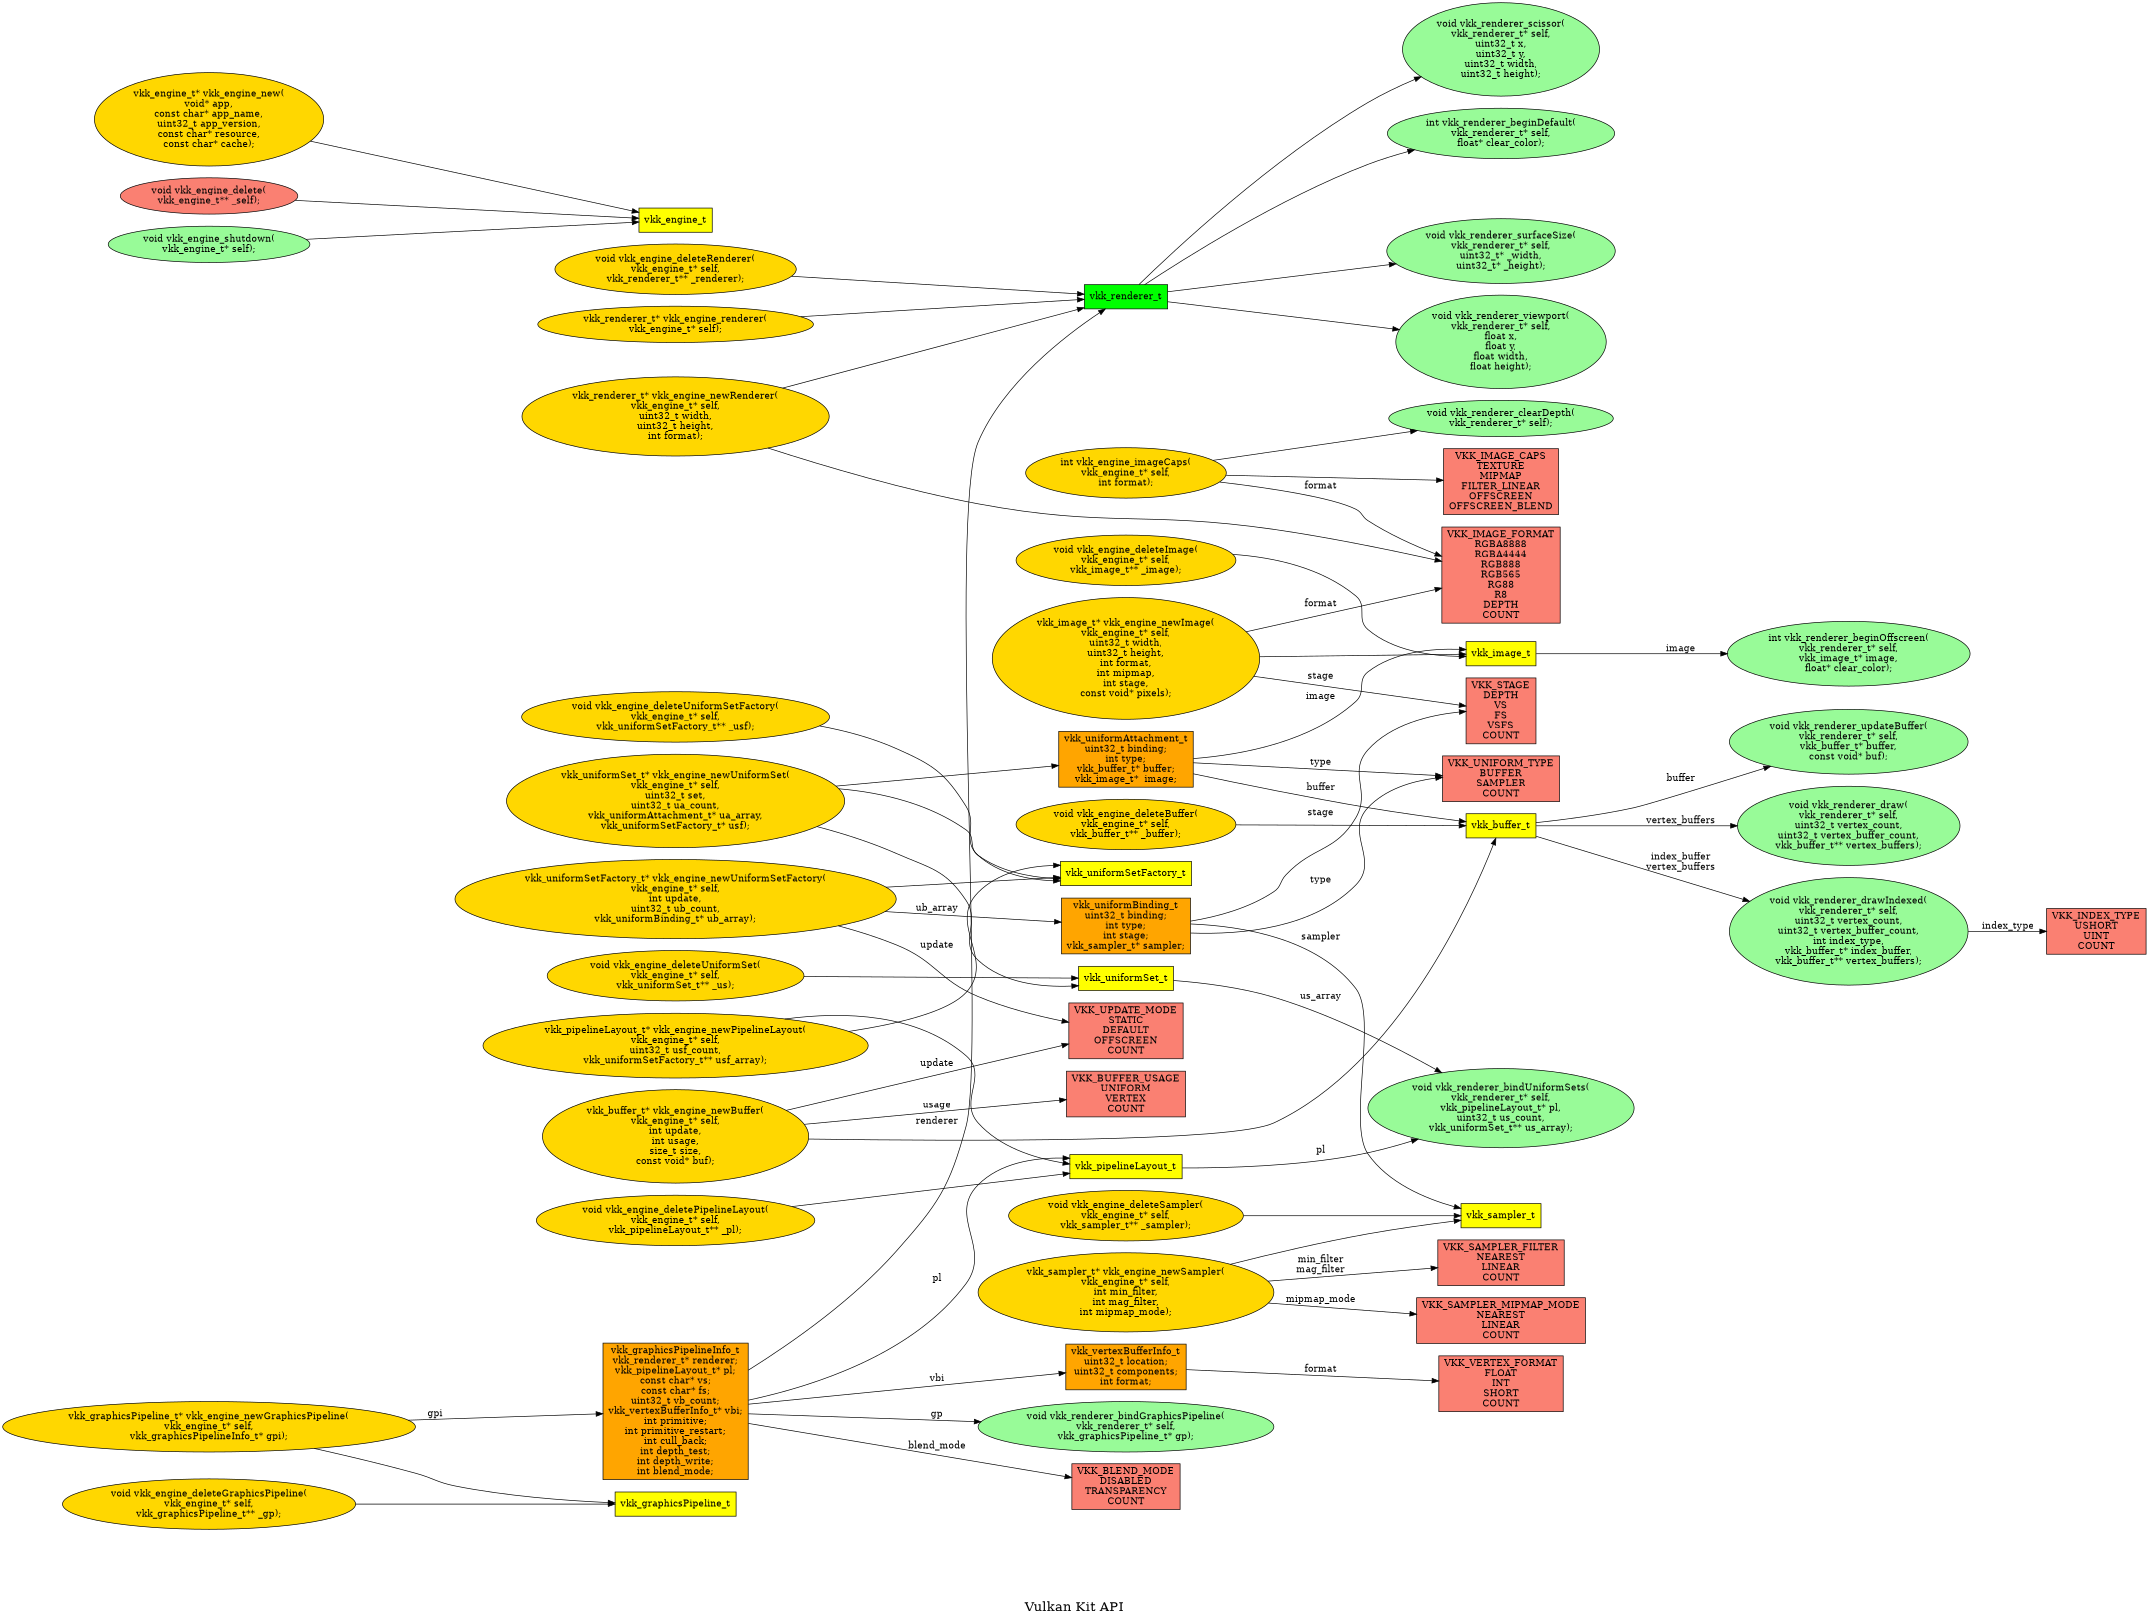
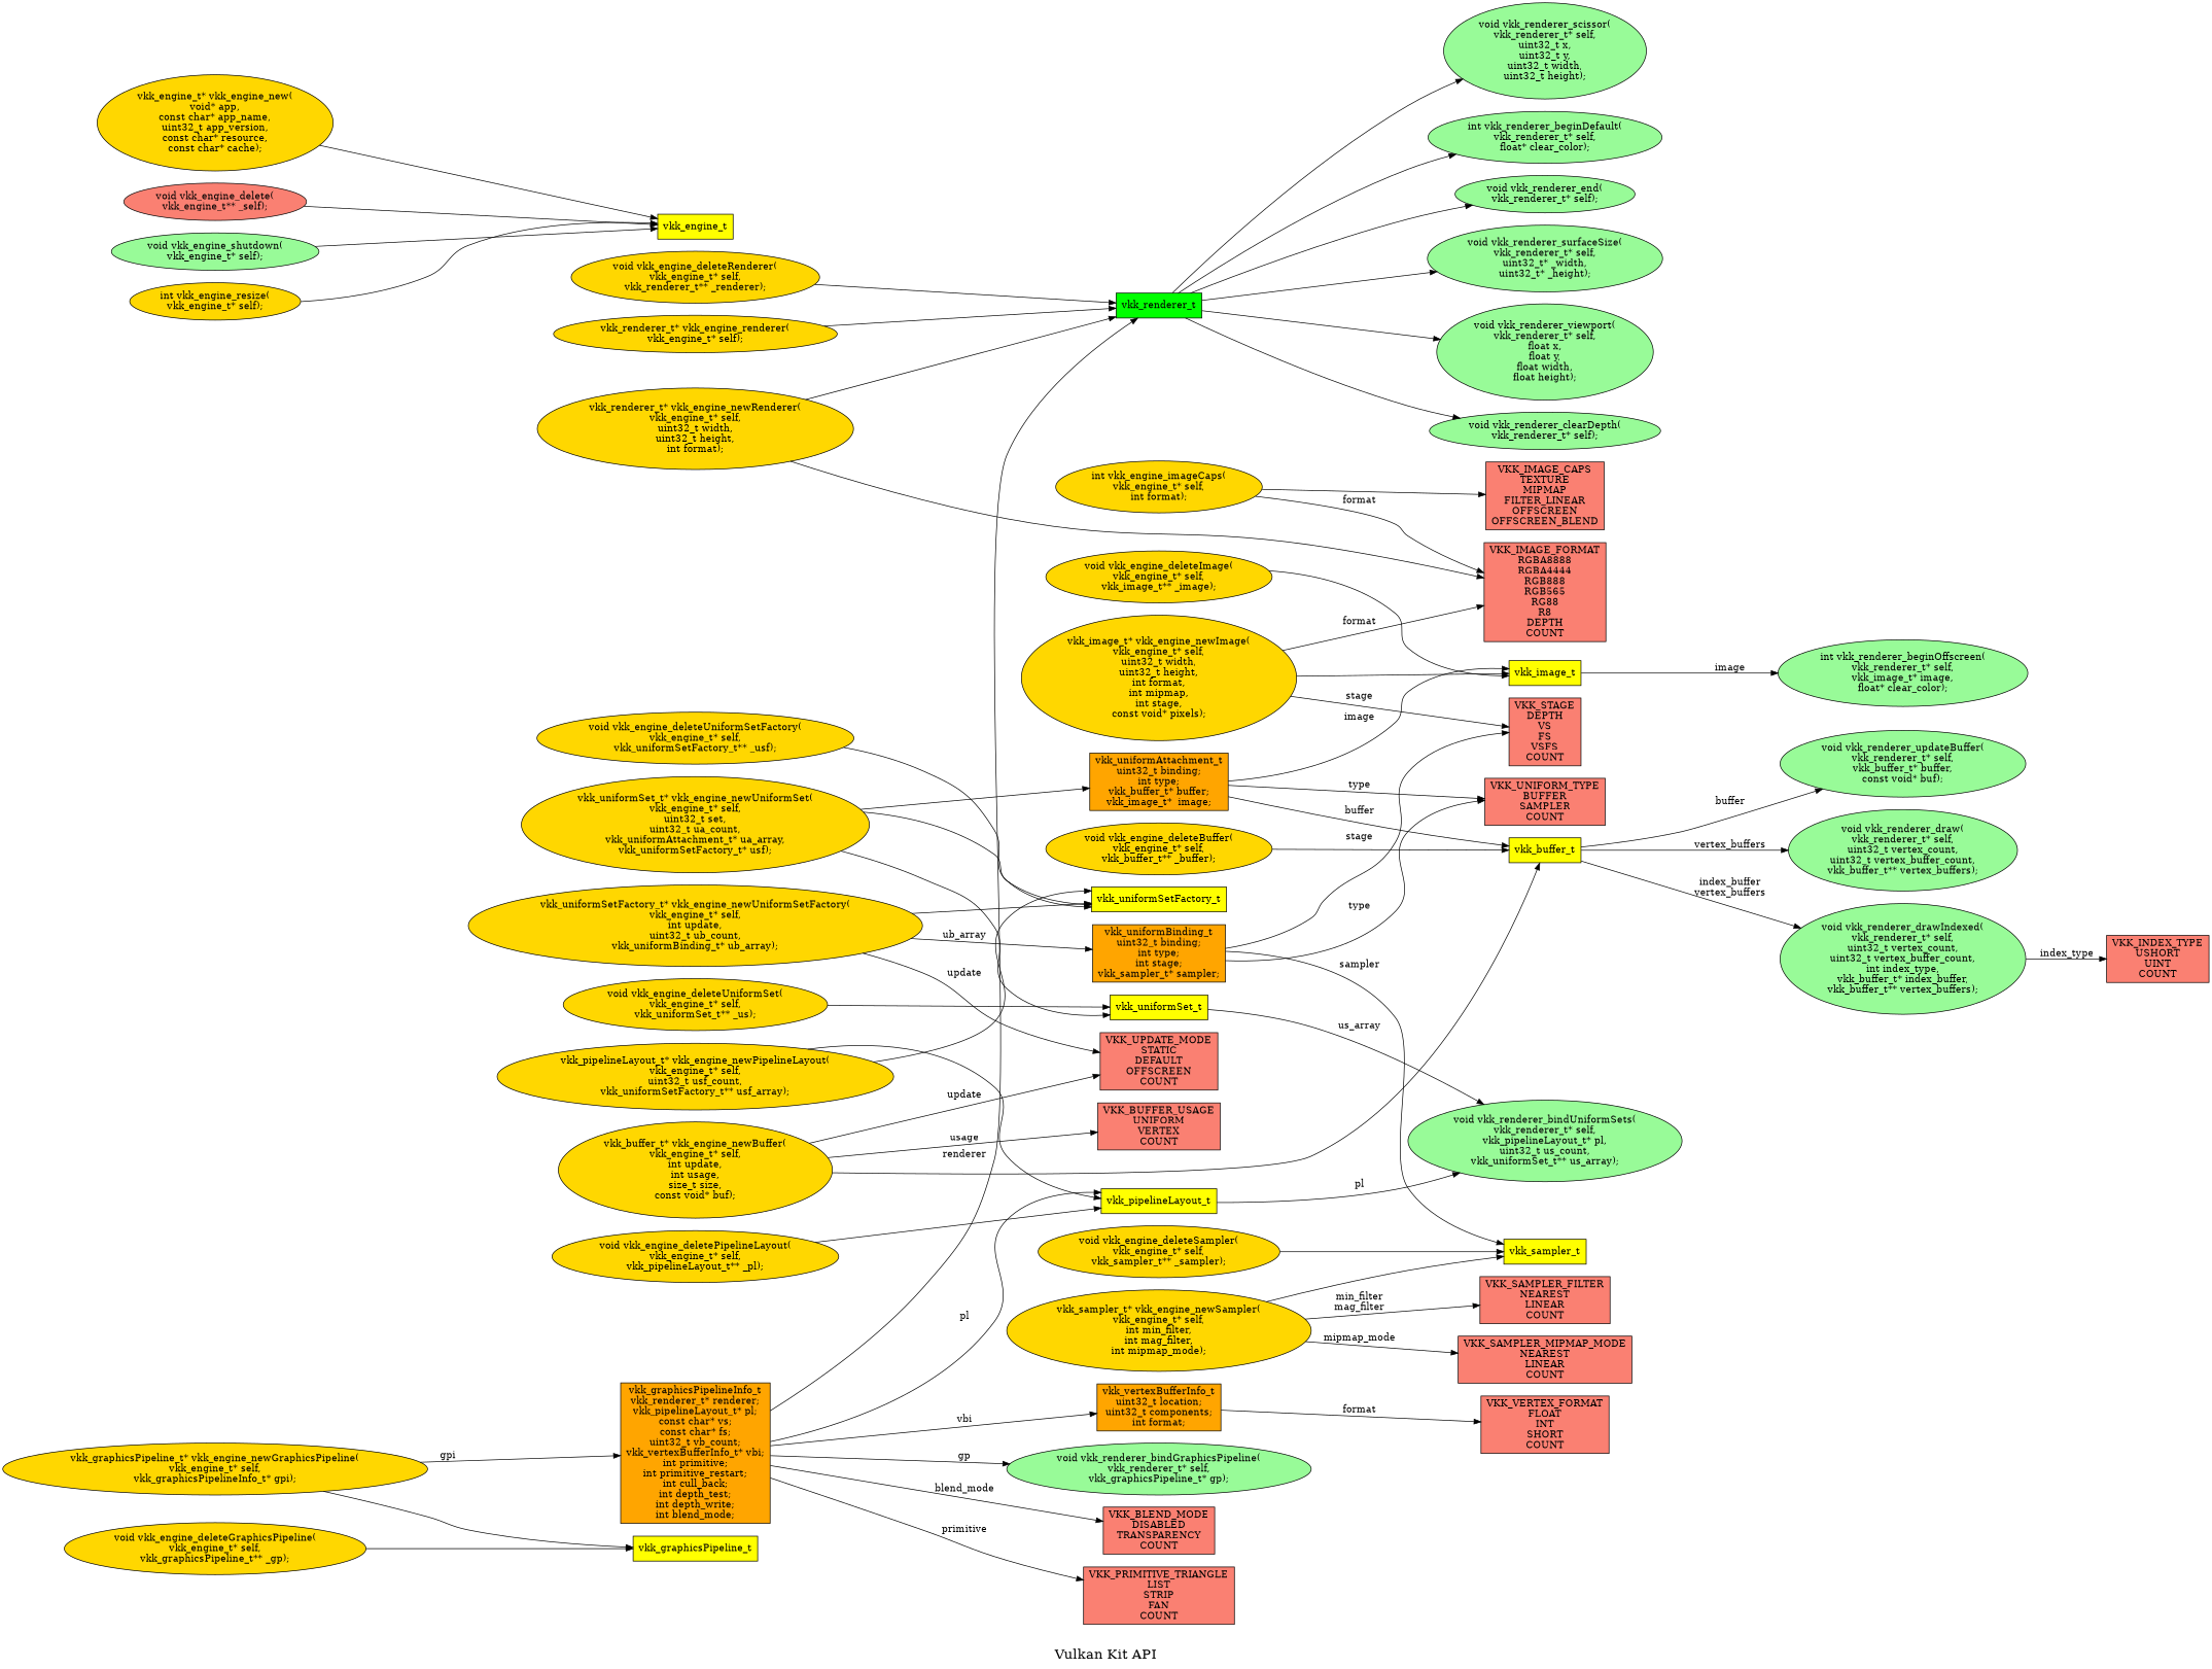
  digraph {
    fontsize=20
    label="Vulkan Kit API"
    rankdir=LR
    node [fillcolor=gold style=filled]
    vkk_buffer_t [fillcolor=yellow shape=box]
    n2 [fillcolor=palegreen label="void vkk_renderer_updateBuffer(\nvkk_renderer_t* self,\nvkk_buffer_t* buffer,\nconst void* buf);"]
    n3 [fillcolor=palegreen label="void vkk_renderer_draw(\nvkk_renderer_t* self,\nuint32_t vertex_count,\nuint32_t vertex_buffer_count,\nvkk_buffer_t** vertex_buffers);"]
    n4 [fillcolor=palegreen label="void vkk_renderer_drawIndexed(\nvkk_renderer_t* self,\nuint32_t vertex_count,\nuint32_t vertex_buffer_count,\nint index_type,\nvkk_buffer_t* index_buffer,\nvkk_buffer_t** vertex_buffers);"]
    n5 [fillcolor=salmon label="VKK_INDEX_TYPE\nUSHORT\nUINT\nCOUNT" shape=box]
    vkk_engine_t [fillcolor=yellow shape=box]
    vkk_graphicsPipeline_t [fillcolor=yellow shape=box]
    vkk_image_t [fillcolor=yellow shape=box]
    n9 [fillcolor=palegreen label="int vkk_renderer_beginOffscreen(\nvkk_renderer_t* self,\nvkk_image_t* image,\nfloat* clear_color);"]
    vkk_pipelineLayout_t [fillcolor=yellow shape=box]
    n11 [fillcolor=palegreen label="void vkk_renderer_bindUniformSets(\nvkk_renderer_t* self,\nvkk_pipelineLayout_t* pl,\nuint32_t us_count,\nvkk_uniformSet_t** us_array);"]
    vkk_sampler_t [fillcolor=yellow shape=box]
    vkk_renderer_t [fillcolor=green shape=box]
    n14 [fillcolor=palegreen label="int vkk_renderer_beginDefault(\nvkk_renderer_t* self,\nfloat* clear_color);"]
+   n15 [fillcolor=palegreen label="void vkk_renderer_end(\nvkk_renderer_t* self);"]
    n16 [fillcolor=palegreen label="void vkk_renderer_surfaceSize(\nvkk_renderer_t* self,\nuint32_t* _width,\nuint32_t* _height);"]
    n17 [fillcolor=palegreen label="void vkk_renderer_clearDepth(\nvkk_renderer_t* self);"]
    n18 [fillcolor=palegreen label="void vkk_renderer_viewport(\nvkk_renderer_t* self,\nfloat x,\nfloat y,\nfloat width,\nfloat height);"]
    n19 [fillcolor=palegreen label="void vkk_renderer_scissor(\nvkk_renderer_t* self,\nuint32_t x,\nuint32_t y,\nuint32_t width,\nuint32_t height);"]
    vkk_uniformSet_t [fillcolor=yellow shape=box]
    vkk_uniformSetFactory_t [fillcolor=yellow shape=box]
    n22 [fillcolor=salmon label="VKK_BLEND_MODE\nDISABLED\nTRANSPARENCY\nCOUNT" shape=box]
    n23 [fillcolor=salmon label="VKK_BUFFER_USAGE\nUNIFORM\nVERTEX\nCOUNT" shape=box]
    n24 [fillcolor=salmon label="VKK_IMAGE_FORMAT\nRGBA8888\nRGBA4444\nRGB888\nRGB565\nRG88\nR8\nDEPTH\nCOUNT" shape=box]
    n25 [fillcolor=salmon label="VKK_IMAGE_CAPS\nTEXTURE\nMIPMAP\nFILTER_LINEAR\nOFFSCREEN\nOFFSCREEN_BLEND" shape=box]
+   n26 [fillcolor=salmon label="VKK_PRIMITIVE_TRIANGLE\nLIST\nSTRIP\nFAN\nCOUNT" shape=box]
    n27 [fillcolor=salmon label="VKK_SAMPLER_FILTER\nNEAREST\nLINEAR\nCOUNT" shape=box]
    n28 [fillcolor=salmon label="VKK_SAMPLER_MIPMAP_MODE\nNEAREST\nLINEAR\nCOUNT" shape=box]
    n29 [fillcolor=salmon label="VKK_STAGE\nDEPTH\nVS\nFS\nVSFS\nCOUNT" shape=box]
    n30 [fillcolor=salmon label="VKK_UNIFORM_TYPE\nBUFFER\nSAMPLER\nCOUNT" shape=box]
    n31 [fillcolor=salmon label="VKK_UPDATE_MODE\nSTATIC\nDEFAULT\nOFFSCREEN\nCOUNT" shape=box]
    n32 [fillcolor=salmon label="VKK_VERTEX_FORMAT\nFLOAT\nINT\nSHORT\nCOUNT" shape=box]
    n33 [fillcolor=orange label="vkk_uniformAttachment_t\nuint32_t binding;\nint type;\nvkk_buffer_t* buffer;\nvkk_image_t*  image;" shape=box]
    n34 [fillcolor=orange label="vkk_uniformBinding_t\nuint32_t binding;\nint type;\nint stage;\nvkk_sampler_t* sampler;" shape=box]
    n35 [fillcolor=orange label="vkk_vertexBufferInfo_t\nuint32_t location;\nuint32_t components;\nint format;" shape=box]
    n36 [fillcolor=orange label="vkk_graphicsPipelineInfo_t\nvkk_renderer_t* renderer;\nvkk_pipelineLayout_t* pl;\nconst char* vs;\nconst char* fs;\nuint32_t vb_count;\nvkk_vertexBufferInfo_t* vbi;\nint primitive;\nint primitive_restart;\nint cull_back;\nint depth_test;\nint depth_write;\nint blend_mode;" shape=box]
    n37 [fillcolor=palegreen label="void vkk_renderer_bindGraphicsPipeline(\nvkk_renderer_t* self,\nvkk_graphicsPipeline_t* gp);"]
    n38 [label="vkk_engine_t* vkk_engine_new(\nvoid* app,\nconst char* app_name,\nuint32_t app_version,\nconst char* resource,\nconst char* cache);"]
    n39 [fillcolor=salmon label="void vkk_engine_delete(\nvkk_engine_t** _self);"]
    n40 [fillcolor=palegreen label="void vkk_engine_shutdown(\nvkk_engine_t* self);"]
    n41 [label="vkk_renderer_t* vkk_engine_newRenderer(\nvkk_engine_t* self,\nuint32_t width,\nuint32_t height,\nint format);"]
    n42 [label="void vkk_engine_deleteRenderer(\nvkk_engine_t* self,\nvkk_renderer_t** _renderer);"]
    n43 [label="vkk_buffer_t* vkk_engine_newBuffer(\nvkk_engine_t* self,\nint update,\nint usage,\nsize_t size,\nconst void* buf);"]
    n44 [label="void vkk_engine_deleteBuffer(\nvkk_engine_t* self,\nvkk_buffer_t** _buffer);"]
    n45 [label="vkk_image_t* vkk_engine_newImage(\nvkk_engine_t* self,\nuint32_t width,\nuint32_t height,\nint format,\nint mipmap,\nint stage,\nconst void* pixels);"]
    n46 [label="void vkk_engine_deleteImage(\nvkk_engine_t* self,\nvkk_image_t** _image);"]
    n47 [label="int vkk_engine_imageCaps(\nvkk_engine_t* self,\nint format);"]
    n48 [label="vkk_sampler_t* vkk_engine_newSampler(\nvkk_engine_t* self,\nint min_filter,\nint mag_filter,\nint mipmap_mode);"]
    n49 [label="void vkk_engine_deleteSampler(\nvkk_engine_t* self,\nvkk_sampler_t** _sampler);"]
    n50 [label="vkk_uniformSetFactory_t* vkk_engine_newUniformSetFactory(\nvkk_engine_t* self,\nint update,\nuint32_t ub_count,\nvkk_uniformBinding_t* ub_array);"]
    n51 [label="void vkk_engine_deleteUniformSetFactory(\nvkk_engine_t* self,\nvkk_uniformSetFactory_t** _usf);"]
    n52 [label="vkk_uniformSet_t* vkk_engine_newUniformSet(\nvkk_engine_t* self,\nuint32_t set,\nuint32_t ua_count,\nvkk_uniformAttachment_t* ua_array,\nvkk_uniformSetFactory_t* usf);"]
    n53 [label="void vkk_engine_deleteUniformSet(\nvkk_engine_t* self,\nvkk_uniformSet_t** _us);"]
    n54 [label="vkk_pipelineLayout_t* vkk_engine_newPipelineLayout(\nvkk_engine_t* self,\nuint32_t usf_count,\nvkk_uniformSetFactory_t** usf_array);"]
    n55 [label="void vkk_engine_deletePipelineLayout(\nvkk_engine_t* self,\nvkk_pipelineLayout_t** _pl);"]
    n56 [label="vkk_graphicsPipeline_t* vkk_engine_newGraphicsPipeline(\nvkk_engine_t* self,\nvkk_graphicsPipelineInfo_t* gpi);"]
    n57 [label="void vkk_engine_deleteGraphicsPipeline(\nvkk_engine_t* self,\nvkk_graphicsPipeline_t** _gp);"]
+   n58 [label="int vkk_engine_resize(\nvkk_engine_t* self);"]
    n59 [label="vkk_renderer_t* vkk_engine_renderer(\nvkk_engine_t* self);"]
    vkk_buffer_t -> n2 [label=buffer]
    vkk_buffer_t -> n3 [label=vertex_buffers]
    vkk_buffer_t -> n4 [label="index_buffer\nvertex_buffers"]
    n4 -> n5 [label=index_type]
    vkk_image_t -> n9 [label=image]
    vkk_pipelineLayout_t -> n11 [label=pl]
    vkk_renderer_t -> n14
+   vkk_renderer_t -> n15
    vkk_renderer_t -> n16
-   n47 -> n17
+   vkk_renderer_t -> n17
    vkk_renderer_t -> n18
    vkk_renderer_t -> n19
    vkk_uniformSet_t -> n11 [label=us_array]
    n33 -> vkk_buffer_t [label=buffer]
    n33 -> vkk_image_t [label=image]
    n33 -> n30 [label=type]
    n34 -> vkk_sampler_t [label=sampler]
    n34 -> n29 [label=stage]
    n34 -> n30 [label=type]
    n35 -> n32 [label=format]
    n36 -> vkk_pipelineLayout_t [label=pl]
    n36 -> vkk_renderer_t [label=renderer]
    n36 -> n22 [label=blend_mode]
+   n36 -> n26 [label=primitive]
    n36 -> n35 [label=vbi]
    n36 -> n37 [label=gp]
    n38 -> vkk_engine_t
    n39 -> vkk_engine_t
    n40 -> vkk_engine_t
    n41 -> vkk_renderer_t
    n41 -> n24
    n42 -> vkk_renderer_t
    n43 -> vkk_buffer_t
    n43 -> n23 [label=usage]
    n43 -> n31 [label=update]
    n44 -> vkk_buffer_t
    n45 -> vkk_image_t
    n45 -> n24 [label=format]
    n45 -> n29 [label=stage]
    n46 -> vkk_image_t
    n47 -> n24 [label=format]
    n47 -> n25
    n48 -> vkk_sampler_t
    n48 -> n27 [label="min_filter\nmag_filter"]
    n48 -> n28 [label=mipmap_mode]
    n49 -> vkk_sampler_t
    n50 -> vkk_uniformSetFactory_t
    n50 -> n31 [label=update]
    n50 -> n34 [label=ub_array]
    n51 -> vkk_uniformSetFactory_t
    n52 -> vkk_uniformSet_t
    n52 -> vkk_uniformSetFactory_t
    n52 -> n33
    n53 -> vkk_uniformSet_t
    n54 -> vkk_pipelineLayout_t
    n54 -> vkk_uniformSetFactory_t
    n55 -> vkk_pipelineLayout_t
    n56 -> vkk_graphicsPipeline_t
    n56 -> n36 [label=gpi]
    n57 -> vkk_graphicsPipeline_t
+   n58 -> vkk_engine_t
    n59 -> vkk_renderer_t
  }
